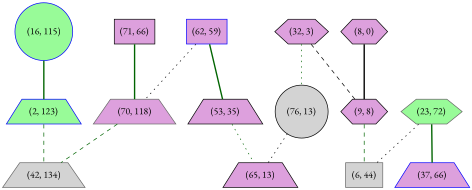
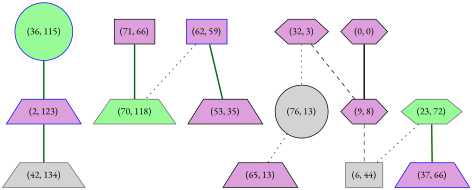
  graph {
    fontname="EB Garamond"
    node [color=black fillcolor=plum fontname="EB Garamond" shape=trapezium style=filled]
    edge [color=darkgreen fontname="EB Garamond" style=bold weight=1]
    "(62, 59)" [color=blue shape=box]
    "(53, 35)"
-   "(70, 118)" [color=gray40]
+   "(70, 118)" [color=gray40 fillcolor=palegreen]
    "(65, 13)"
    "(71, 66)" [shape=box]
    n6 [label="(32, 3)" shape=hexagon]
    "(76, 13)" [fillcolor=lightgrey shape=circle]
    "(9, 8)" [shape=hexagon]
    "(6, 44)" [color=gray40 fillcolor=lightgrey shape=box]
    n10 [color=gray40 fillcolor=palegreen label="(23, 72)" shape=hexagon]
    "(37, 66)" [color=blue]
-   "(0, 0)" [shape=hexagon label="(8, 0)"]
-   "(36, 115)" [color=blue fillcolor=palegreen shape=circle label="(16, 115)"]
-   "(2, 123)" [color=blue fillcolor=palegreen]
+   "(0, 0)" [shape=hexagon]
+   "(36, 115)" [color=blue fillcolor=palegreen shape=circle]
+   "(2, 123)" [color=blue]
    n15 [color=gray40 fillcolor=lightgrey label="(42, 134)"]
    "(62, 59)" -- "(53, 35)"
    "(62, 59)" -- "(70, 118)" [color=black style=dotted]
-   "(53, 35)" -- "(65, 13)" [style=dotted]
-   "(70, 118)" -- n15 [style=dashed]
    "(71, 66)" -- "(70, 118)"
    n6 -- "(76, 13)" [style=dotted weight=3]
    n6 -- "(9, 8)" [color=black style=dashed]
    "(76, 13)" -- "(65, 13)" [color=black style=dotted]
    "(9, 8)" -- "(6, 44)" [style=dashed]
    n10 -- "(6, 44)" [color=black style=dotted]
    n10 -- "(37, 66)"
    "(0, 0)" -- "(9, 8)" [color=black weight=4]
    "(36, 115)" -- "(2, 123)"
-   "(2, 123)" -- n15 [style=dashed weight=3]
+   "(2, 123)" -- n15 [weight=3]
  }
